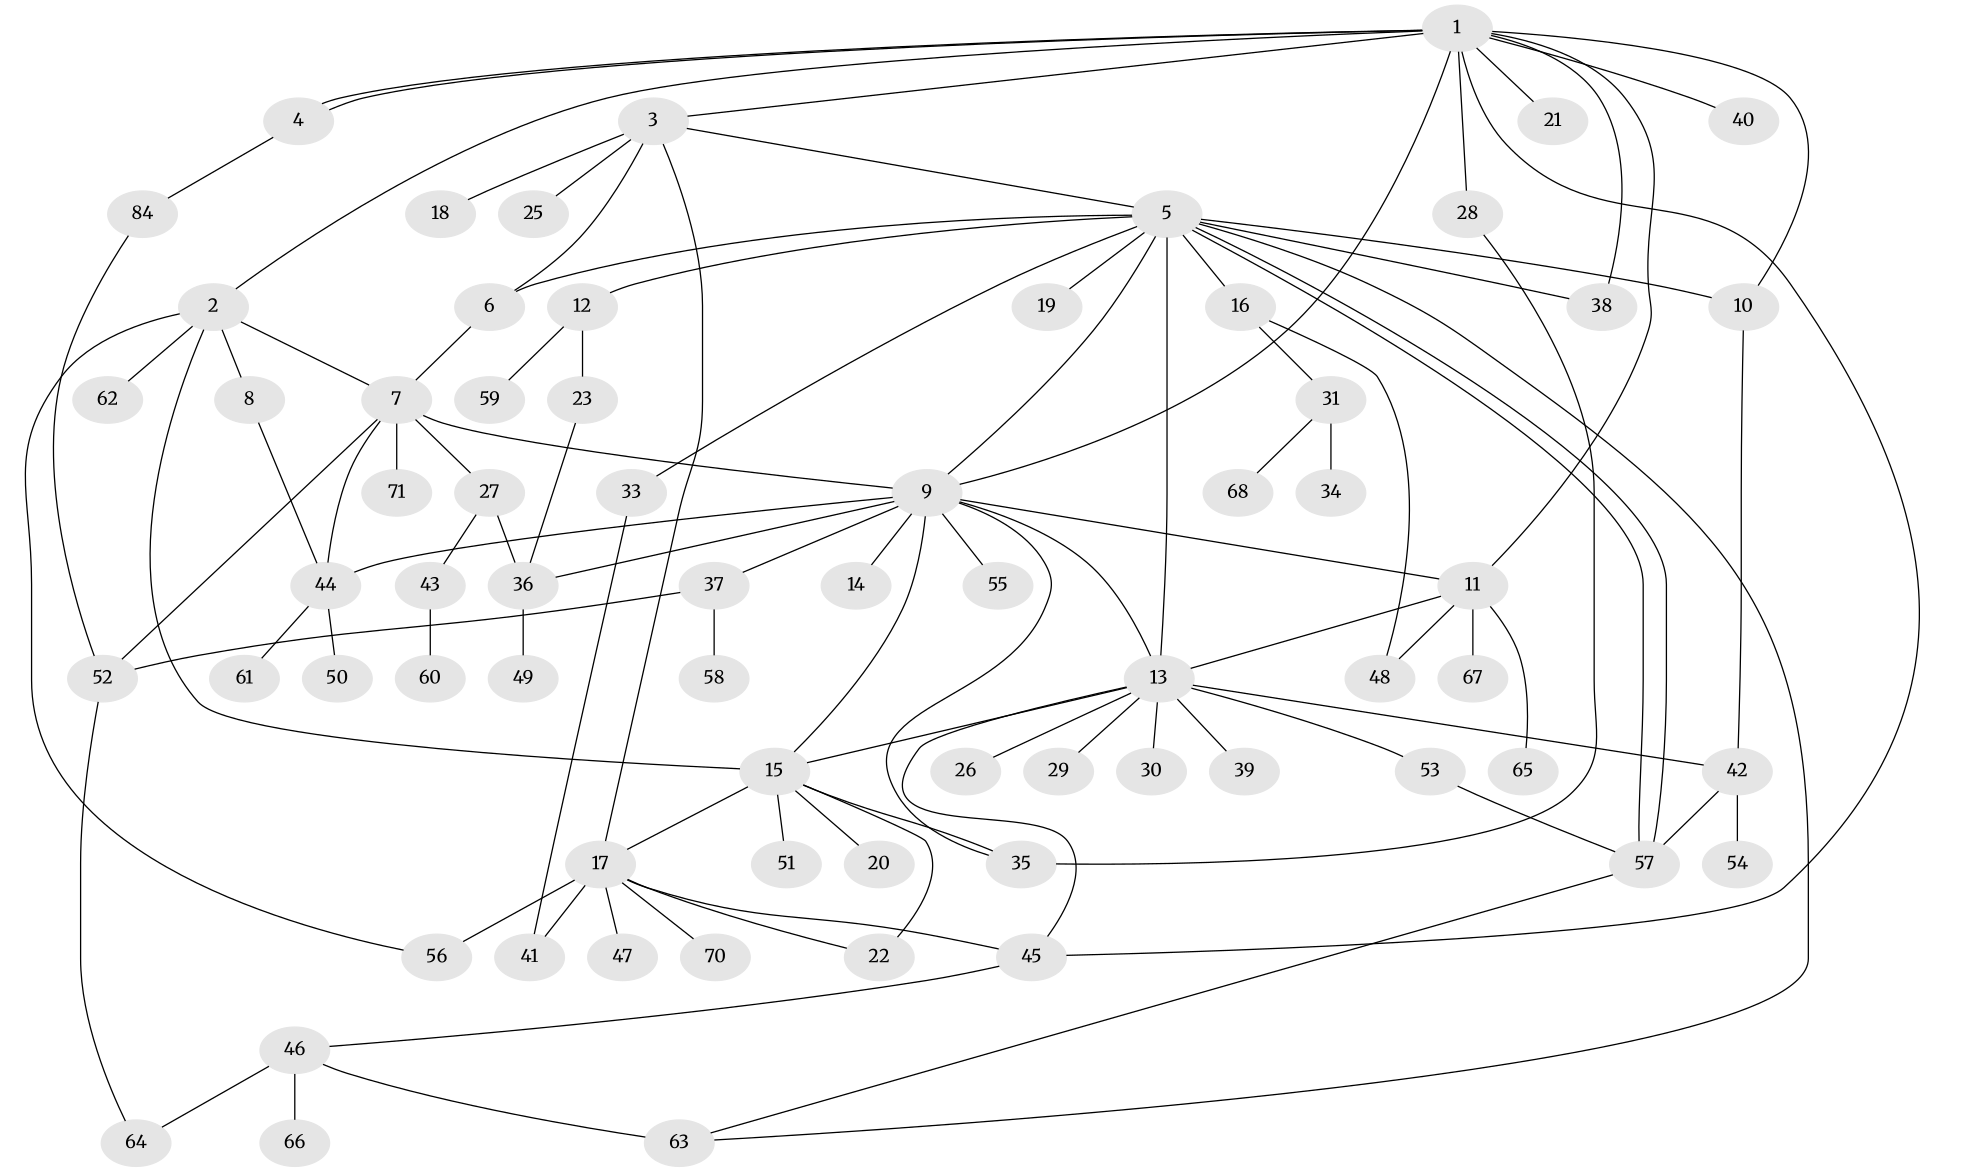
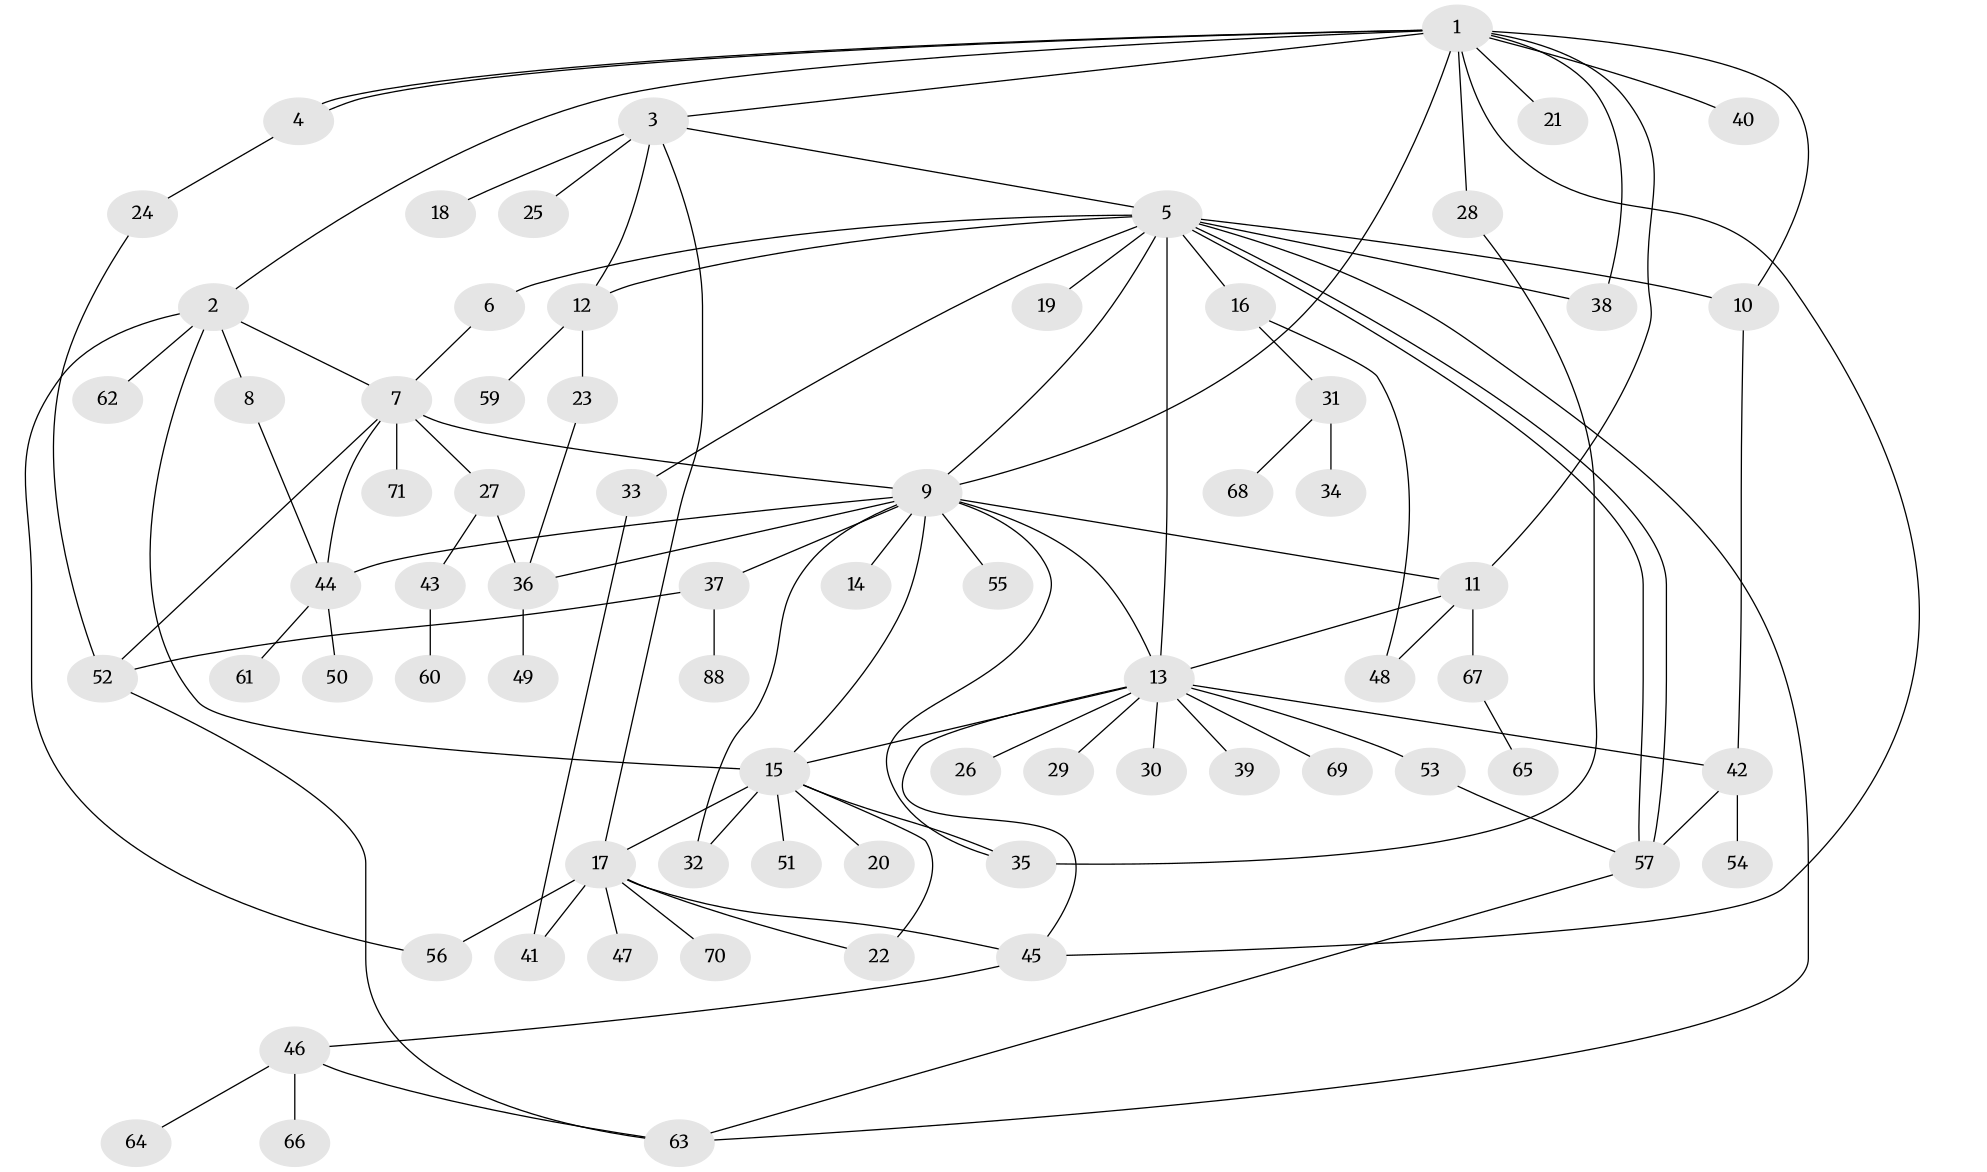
  graph {
    fontname=Merriweather
    node [color=gray90 fontname=Merriweather style=filled]
    edge [fontname=Merriweather]
    1
    2
    3
    4
    9
    10
    11
    21
    28
    38
    40
    45
    7
    8
    15
    56
    62
    5
    12
    17
    18
    25
-   24 [label=84]
+   24
    13
    44
    14
+   32
    35
    36
    37
    55
    42
    48
    65
    67
    46
    27
    52
    71
    20
    22
    51
    6
    16
    19
    33
    57
    63
    23
    59
    41
    47
    70
    26
    29
    30
    39
    53
+   69
    31
    43
    50
    61
    49
-   58
+   58 [label=88]
    54
    34
    68
    60
    64
    66
    1 -- 2
    1 -- 3
    1 -- 4
    1 -- 4
    1 -- 9
    1 -- 10
    1 -- 11
    1 -- 21
    1 -- 28
    1 -- 38
    1 -- 40
    1 -- 45
    2 -- 7
    2 -- 8
    2 -- 15
    2 -- 56
    2 -- 62
    3 -- 5
-   3 -- 6
+   3 -- 12
    3 -- 17
    3 -- 18
    3 -- 25
    4 -- 24
    9 -- 11
    9 -- 15
    9 -- 13
    9 -- 44
    9 -- 14
+   9 -- 32
    9 -- 35
    9 -- 36
    9 -- 37
    9 -- 55
    10 -- 42
    11 -- 13
    11 -- 48
-   11 -- 65
+   67 -- 65
    11 -- 67
    28 -- 35
    45 -- 46
    7 -- 9
    7 -- 44
    7 -- 27
    7 -- 52
    7 -- 71
    8 -- 44
    15 -- 17
+   15 -- 32
    15 -- 35
    15 -- 20
    15 -- 22
    15 -- 51
    5 -- 9
    5 -- 10
    5 -- 38
    5 -- 12
    5 -- 13
    5 -- 6
    5 -- 16
    5 -- 19
    5 -- 33
    5 -- 57
    5 -- 57
    5 -- 63
    12 -- 23
    12 -- 59
    17 -- 45
    17 -- 56
    17 -- 22
    17 -- 41
    17 -- 47
    17 -- 70
    24 -- 52
    13 -- 45
    13 -- 15
    13 -- 42
    13 -- 26
    13 -- 29
    13 -- 30
    13 -- 39
    13 -- 53
+   13 -- 69
    44 -- 50
    44 -- 61
    36 -- 49
    37 -- 52
    37 -- 58
    42 -- 57
    42 -- 54
    46 -- 63
    46 -- 64
    46 -- 66
    27 -- 36
    27 -- 43
-   52 -- 64
+   52 -- 63
    6 -- 7
    16 -- 48
    16 -- 31
    33 -- 41
    57 -- 63
    23 -- 36
    53 -- 57
    31 -- 34
    31 -- 68
    43 -- 60
  }
